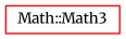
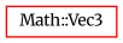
  digraph {
    rankdir=LR
    fontname=Merriweather
-   n1 [color=red fillcolor=white fontname=Merriweather fontsize=10 height=0.2 label="Math::Math3" shape=box style=filled width=0.4]
+   n1 [color=red fillcolor=white fontname=Merriweather fontsize=10 height=0.2 label="Math::Vec3" shape=box style=filled width=0.4]
  }
